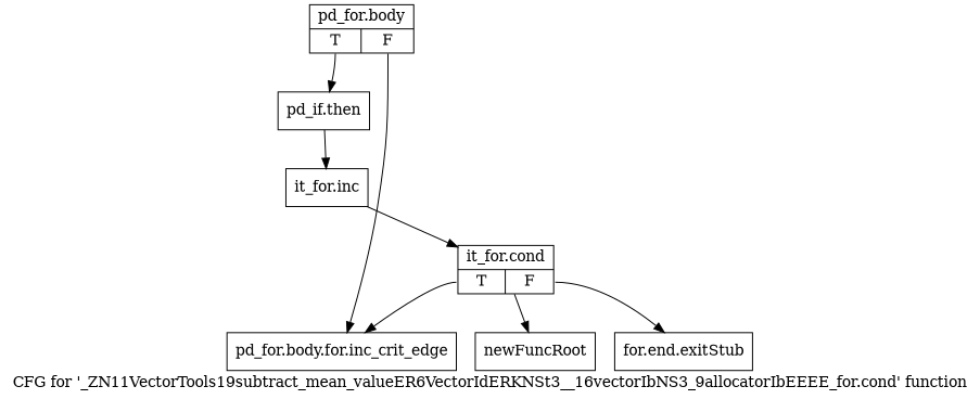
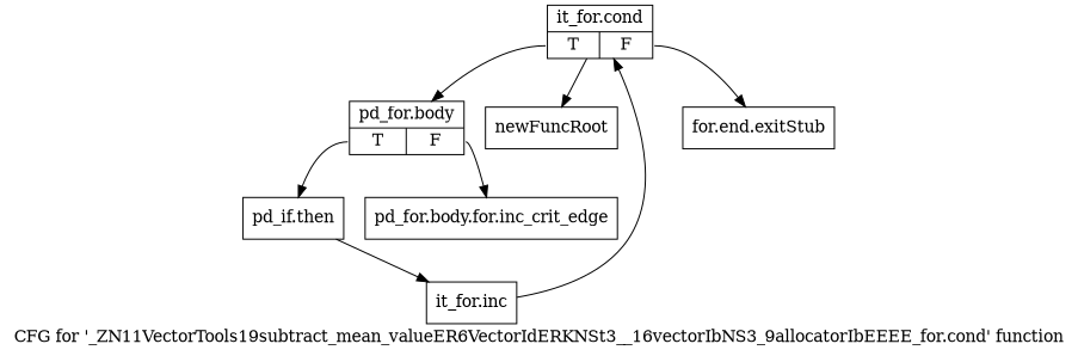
  digraph {
    label="CFG for '_ZN11VectorTools19subtract_mean_valueER6VectorIdERKNSt3__16vectorIbNS3_9allocatorIbEEEE_for.cond' function"
    node [shape=record]
    n1 [label="{newFuncRoot}"]
    n2 [label="{it_for.cond|{<s0>T|<s1>F}}"]
    n3 [label="{for.end.exitStub}"]
    n4 [label="{pd_for.body|{<s0>T|<s1>F}}"]
    n5 [label="{pd_if.then}"]
    n6 [label="{pd_for.body.for.inc_crit_edge}"]
    n7 [label="{it_for.inc}"]
    n2 -> n1
    n2 -> n3 [tailport=s1]
-   n2 -> n6 [tailport=s0]
+   n2 -> n4 [tailport=s0]
    n4 -> n5 [tailport=s0]
    n4 -> n6 [tailport=s1]
    n5 -> n7
    n7 -> n2
  }
